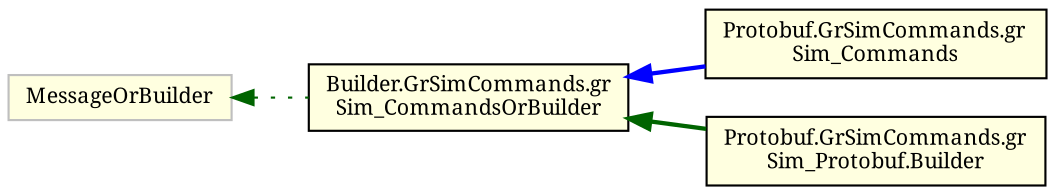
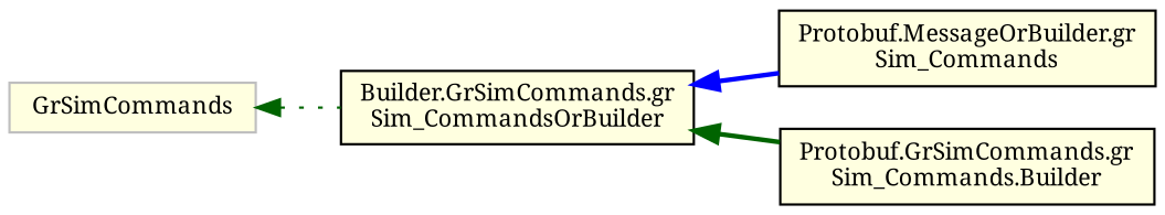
  digraph {
    fontname="Noto Serif"
    rankdir=LR
    node [color=black fillcolor=lightyellow fontname="Noto Serif" fontsize=10 shape=record style=filled]
    edge [color=darkgreen dir=back fontname="Noto Serif" fontsize=10 labelfontname=Helvetica labelfontsize=10 style=bold]
    n1 [fontcolor=black height=0.2 label="Builder.GrSimCommands.gr\lSim_CommandsOrBuilder" width=0.4]
-   n2 [height=0.2 label="Protobuf.GrSimCommands.gr\lSim_Commands" width=0.4]
-   n3 [height=0.2 label="Protobuf.GrSimCommands.gr\lSim_Protobuf.Builder" width=0.4]
-   n4 [color=grey75 height=0.2 label=MessageOrBuilder width=0.4]
+   n2 [height=0.2 label="Protobuf.MessageOrBuilder.gr\lSim_Commands" width=0.4]
+   n3 [height=0.2 label="Protobuf.GrSimCommands.gr\lSim_Commands.Builder" width=0.4]
+   n4 [color=grey75 height=0.2 label=GrSimCommands width=0.4]
    n1 -> n2 [color=blue]
    n1 -> n3
    n4 -> n1 [style=dotted]
  }
